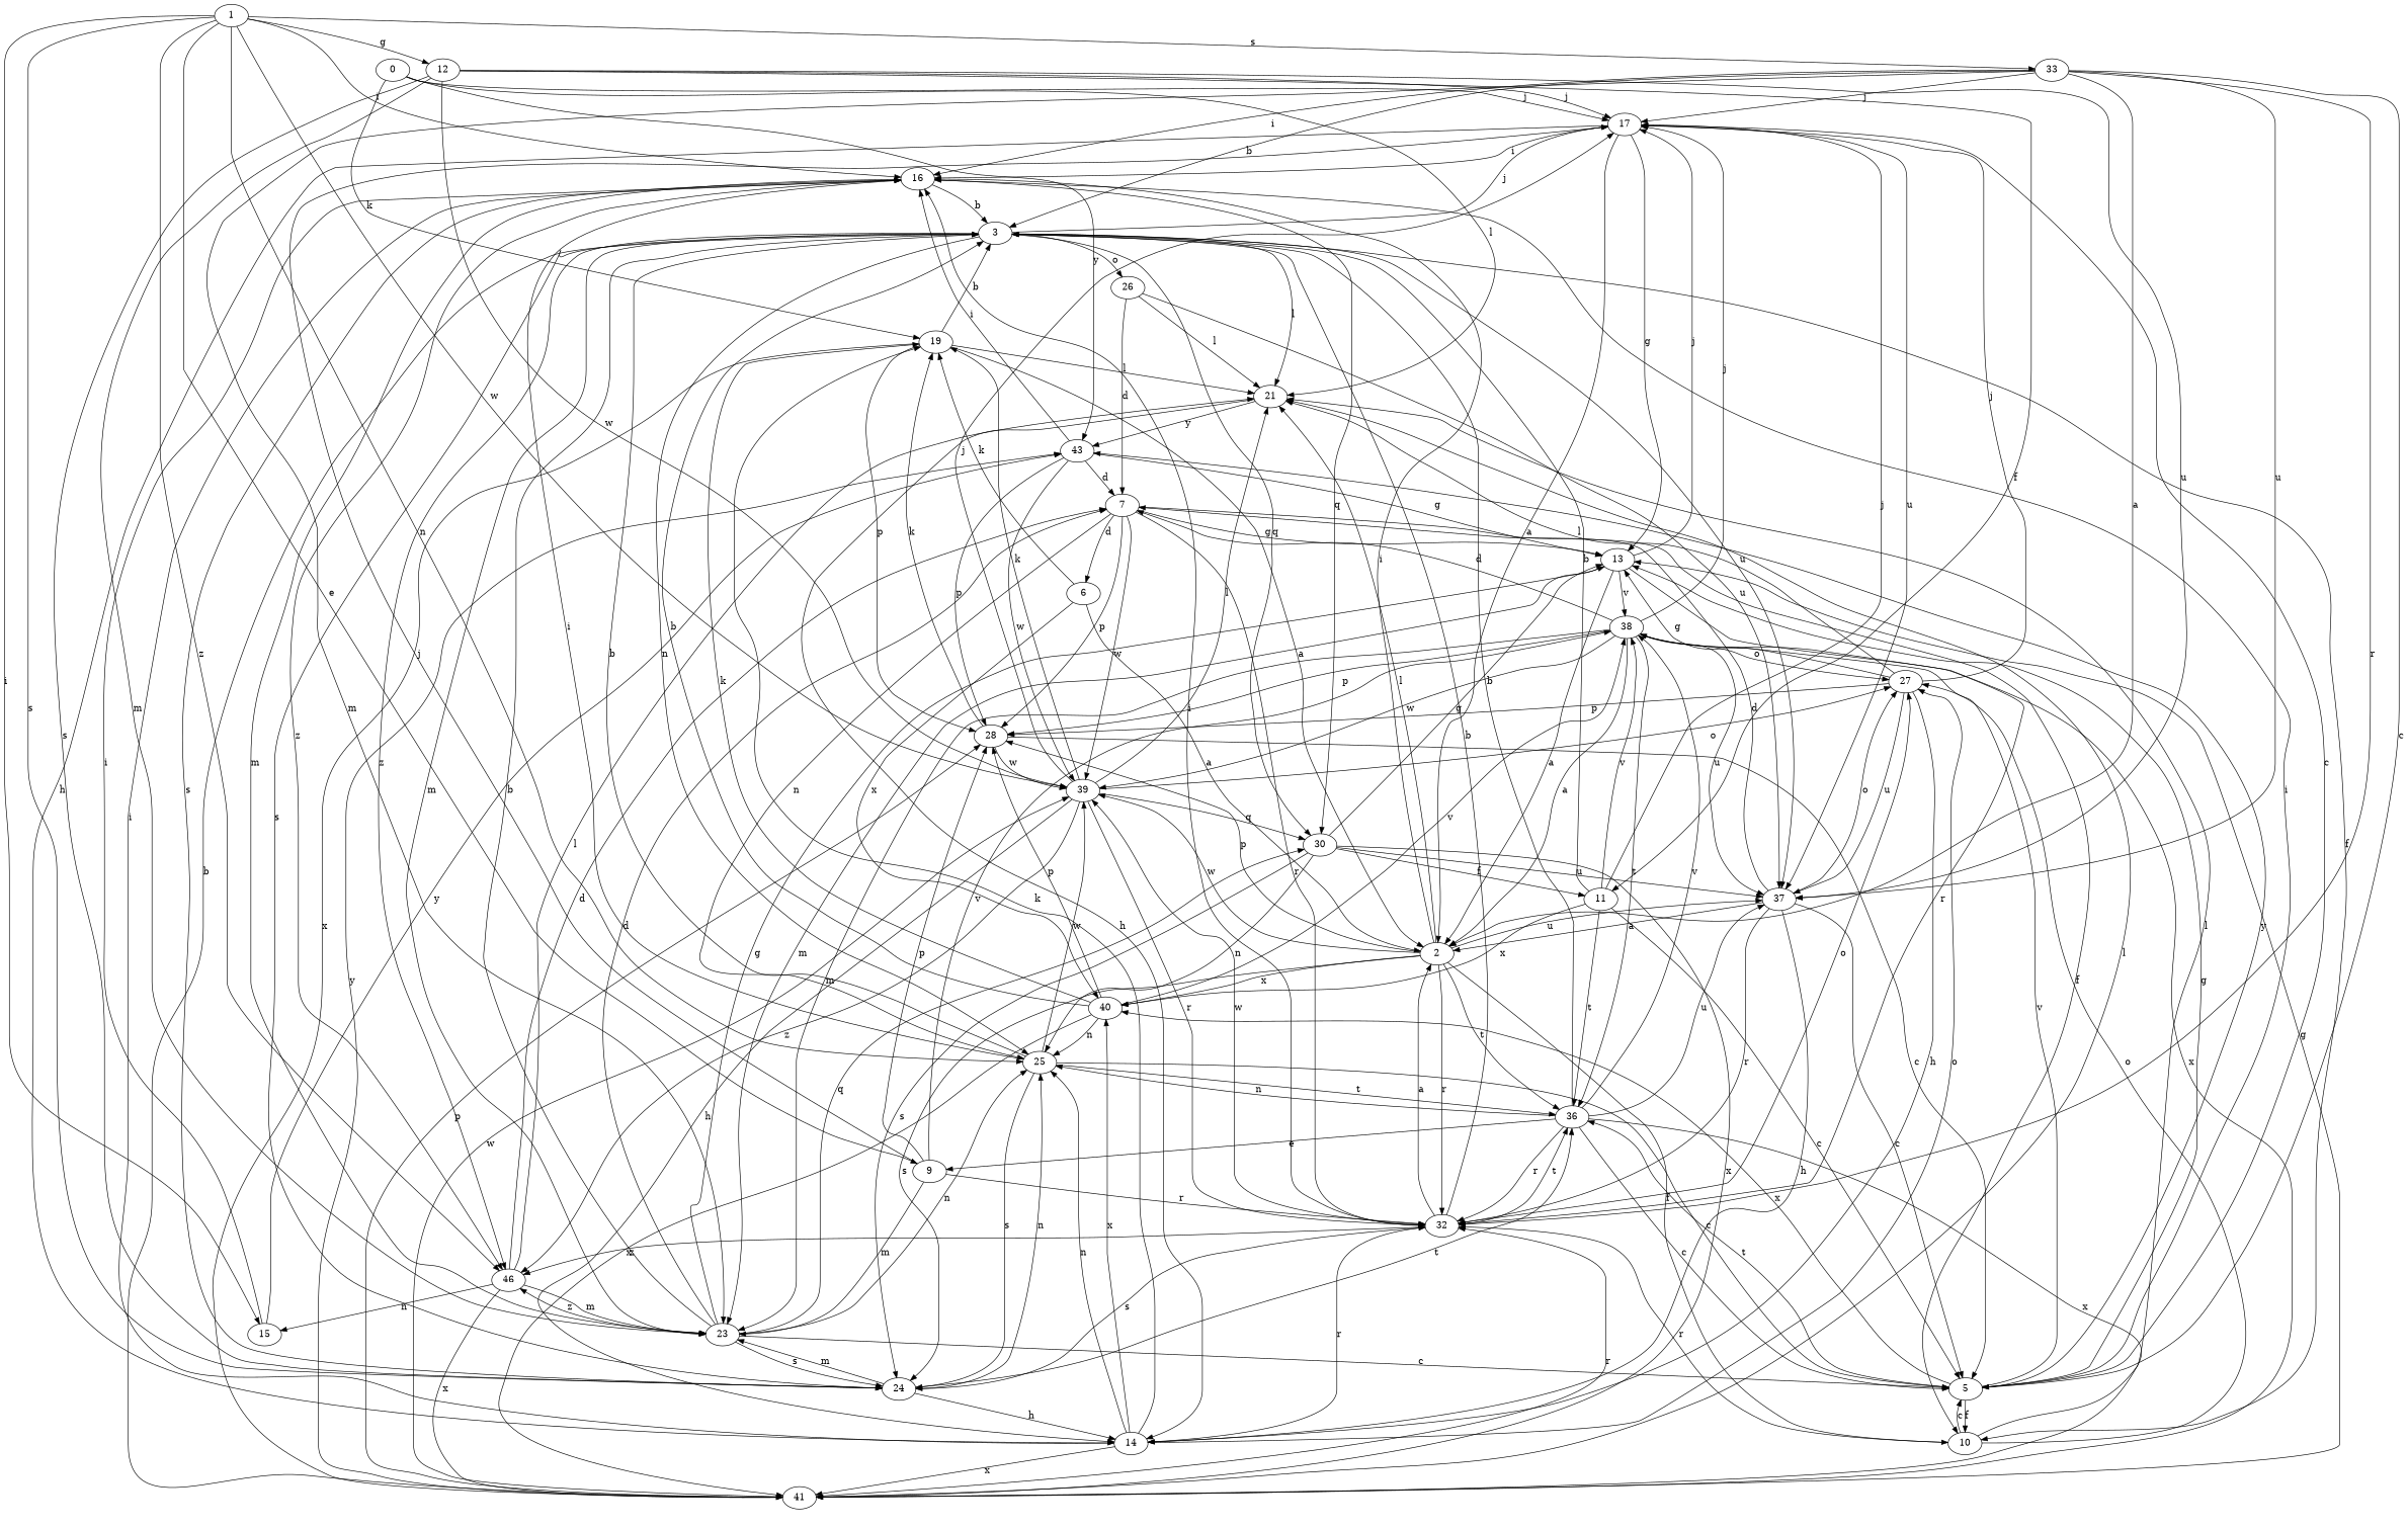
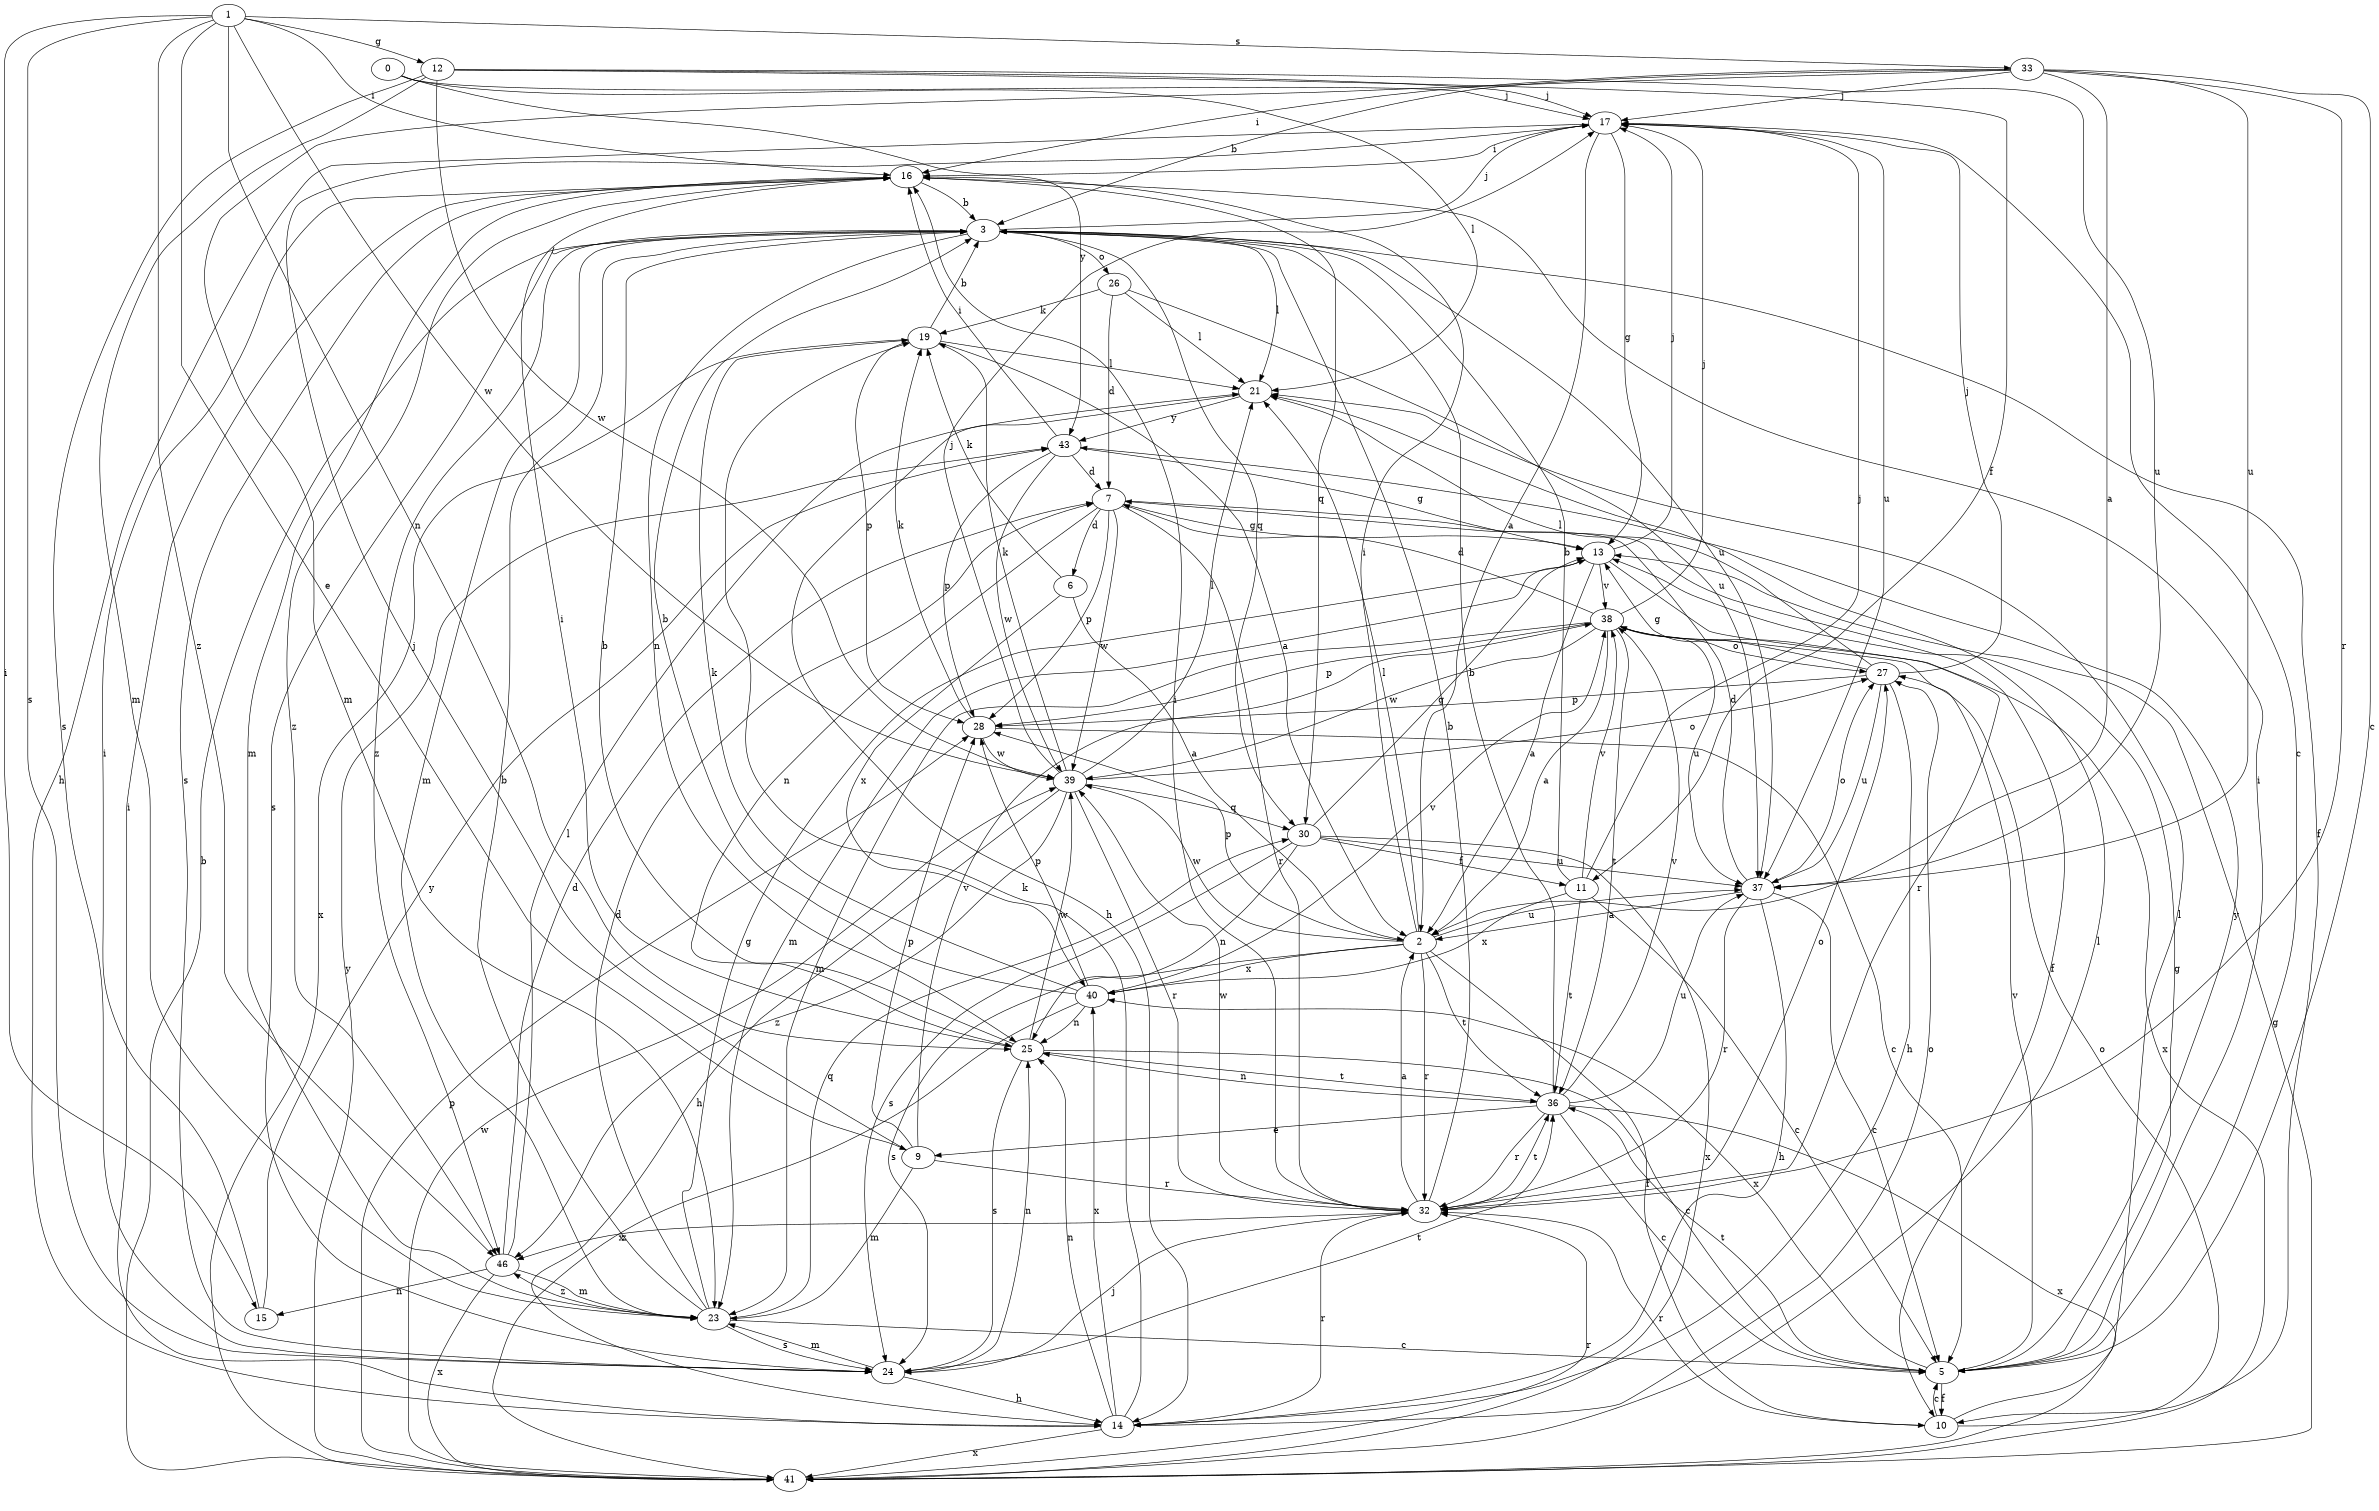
  strict digraph {
    0
    17
    19
    21
    43
    16
    2
    37
    5
    13
    14
    28
    3
    41
    39
    7
    1
    9
    12
    15
    25
    33
    n23 [label=24]
    46
    32
    23
    38
    11
    30
    36
    27
    10
    40
    26
    6
    0 -> 17 [label=j]
-   0 -> 19 [label=k]
+   26 -> 19 [label=k]
    0 -> 21 [label=l]
    0 -> 43 [label=y]
    17 -> 16 [label=i]
    17 -> 2 [label=a]
    17 -> 37 [label=u]
    17 -> 5 [label=c]
    17 -> 13 [label=g]
    17 -> 14 [label=h]
    19 -> 21 [label=l]
    19 -> 2 [label=a]
    19 -> 28 [label=p]
    19 -> 3 [label=b]
    19 -> 41 [label=x]
    21 -> 43 [label=y]
    21 -> 14 [label=h]
    43 -> 16 [label=i]
    43 -> 13 [label=g]
    43 -> 28 [label=p]
    43 -> 39 [label=w]
    43 -> 7 [label=d]
    16 -> 3 [label=b]
    16 -> n23 [label=s]
    16 -> 46 [label=z]
    16 -> 23 [label=m]
    16 -> 30 [label=q]
    2 -> 21 [label=l]
    2 -> 16 [label=i]
    2 -> 37 [label=u]
    2 -> 28 [label=p]
    2 -> 39 [label=w]
    2 -> n23 [label=s]
    2 -> 32 [label=r]
    2 -> 36 [label=t]
    2 -> 10 [label=f]
    2 -> 40 [label=x]
    37 -> 2 [label=a]
    37 -> 5 [label=c]
    37 -> 14 [label=h]
    37 -> 7 [label=d]
    37 -> 32 [label=r]
    37 -> 27 [label=o]
    5 -> 43 [label=y]
    5 -> 16 [label=i]
    5 -> 13 [label=g]
    5 -> 38 [label=v]
    5 -> 36 [label=t]
    5 -> 10 [label=f]
    5 -> 40 [label=x]
    13 -> 17 [label=j]
    13 -> 2 [label=a]
    13 -> 32 [label=r]
    13 -> 23 [label=m]
    13 -> 38 [label=v]
    14 -> 19 [label=k]
    14 -> 16 [label=i]
    14 -> 41 [label=x]
    14 -> 25 [label=n]
    14 -> 32 [label=r]
    14 -> 27 [label=o]
    14 -> 40 [label=x]
    28 -> 19 [label=k]
    28 -> 5 [label=c]
    28 -> 39 [label=w]
    3 -> 17 [label=j]
    3 -> 21 [label=l]
    3 -> 37 [label=u]
    3 -> 25 [label=n]
    3 -> n23 [label=s]
    3 -> 46 [label=z]
    3 -> 23 [label=m]
    3 -> 30 [label=q]
    3 -> 10 [label=f]
    3 -> 26 [label=o]
    41 -> 21 [label=l]
    41 -> 43 [label=y]
    41 -> 13 [label=g]
    41 -> 28 [label=p]
    41 -> 3 [label=b]
    41 -> 39 [label=w]
    41 -> 32 [label=r]
    39 -> 17 [label=j]
    39 -> 19 [label=k]
    39 -> 21 [label=l]
    39 -> 14 [label=h]
    39 -> 46 [label=z]
    39 -> 32 [label=r]
    39 -> 30 [label=q]
    39 -> 27 [label=o]
    7 -> 13 [label=g]
    7 -> 28 [label=p]
    7 -> 39 [label=w]
    7 -> 25 [label=n]
    7 -> 32 [label=r]
    7 -> 10 [label=f]
    7 -> 6 [label=d]
    1 -> 16 [label=i]
    1 -> 39 [label=w]
    1 -> 9 [label=e]
    1 -> 12 [label=g]
    1 -> 15 [label=i]
    1 -> 25 [label=n]
    1 -> 33 [label=s]
    1 -> n23 [label=s]
    1 -> 46 [label=z]
    9 -> 17 [label=j]
    9 -> 28 [label=p]
    9 -> 32 [label=r]
    9 -> 23 [label=m]
    9 -> 38 [label=v]
    12 -> 17 [label=j]
    12 -> 37 [label=u]
    12 -> 39 [label=w]
    12 -> n23 [label=s]
    12 -> 23 [label=m]
    12 -> 11 [label=f]
    15 -> 43 [label=y]
    15 -> 16 [label=i]
    25 -> 16 [label=i]
    25 -> 5 [label=c]
    25 -> 3 [label=b]
    25 -> 39 [label=w]
    25 -> n23 [label=s]
    25 -> 36 [label=t]
    33 -> 17 [label=j]
    33 -> 16 [label=i]
    33 -> 2 [label=a]
    33 -> 37 [label=u]
    33 -> 5 [label=c]
    33 -> 3 [label=b]
    33 -> 32 [label=r]
    33 -> 23 [label=m]
    n23 -> 14 [label=h]
    n23 -> 25 [label=n]
    n23 -> 23 [label=m]
    n23 -> 36 [label=t]
    46 -> 21 [label=l]
    46 -> 41 [label=x]
    46 -> 7 [label=d]
    46 -> 15 [label=n]
    46 -> 23 [label=m]
    32 -> 16 [label=i]
    32 -> 2 [label=a]
    32 -> 3 [label=b]
    32 -> 39 [label=w]
-   32 -> n23 [label=s]
+   32 -> n23 [label=j]
    32 -> 46 [label=z]
    32 -> 36 [label=t]
    32 -> 27 [label=o]
    23 -> 5 [label=c]
    23 -> 13 [label=g]
    23 -> 3 [label=b]
    23 -> 7 [label=d]
-   23 -> 25 [label=n]
    23 -> n23 [label=s]
    23 -> 46 [label=z]
    23 -> 30 [label=q]
    38 -> 17 [label=j]
    38 -> 2 [label=a]
    38 -> 37 [label=u]
    38 -> 28 [label=p]
    38 -> 41 [label=x]
    38 -> 39 [label=w]
    38 -> 7 [label=d]
    38 -> 23 [label=m]
    38 -> 36 [label=t]
    38 -> 27 [label=o]
    11 -> 17 [label=j]
    11 -> 5 [label=c]
    11 -> 3 [label=b]
    11 -> 38 [label=v]
    11 -> 36 [label=t]
    11 -> 40 [label=x]
    30 -> 37 [label=u]
    30 -> 13 [label=g]
    30 -> 41 [label=x]
    30 -> 25 [label=n]
    30 -> n23 [label=s]
    30 -> 11 [label=f]
    36 -> 37 [label=u]
    36 -> 5 [label=c]
    36 -> 3 [label=b]
    36 -> 41 [label=x]
    36 -> 9 [label=e]
    36 -> 25 [label=n]
    36 -> 32 [label=r]
    36 -> 38 [label=v]
    27 -> 17 [label=j]
    27 -> 21 [label=l]
    27 -> 37 [label=u]
    27 -> 13 [label=g]
    27 -> 14 [label=h]
    27 -> 28 [label=p]
    10 -> 21 [label=l]
    10 -> 5 [label=c]
    10 -> 32 [label=r]
    10 -> 27 [label=o]
    40 -> 19 [label=k]
    40 -> 28 [label=p]
    40 -> 3 [label=b]
    40 -> 41 [label=x]
    40 -> 25 [label=n]
    40 -> 38 [label=v]
    26 -> 21 [label=l]
    26 -> 37 [label=u]
    26 -> 7 [label=d]
    6 -> 19 [label=k]
    6 -> 2 [label=a]
    6 -> 40 [label=x]
  }
